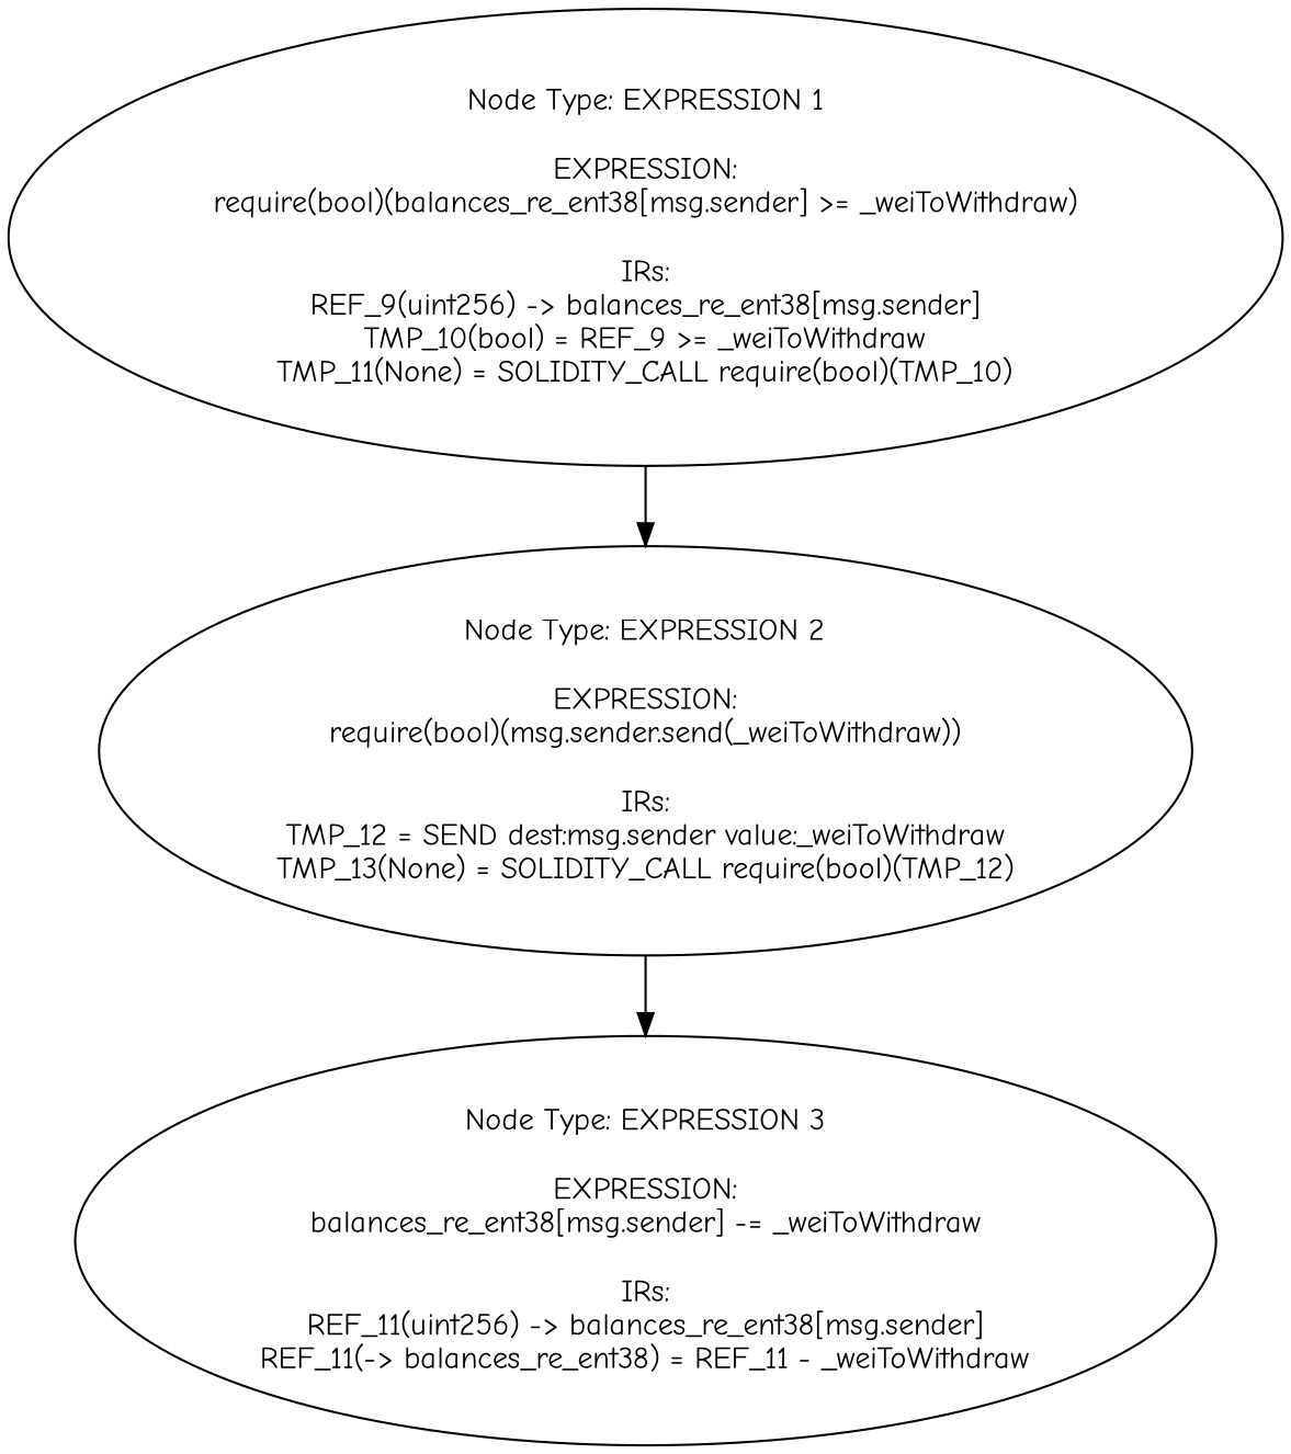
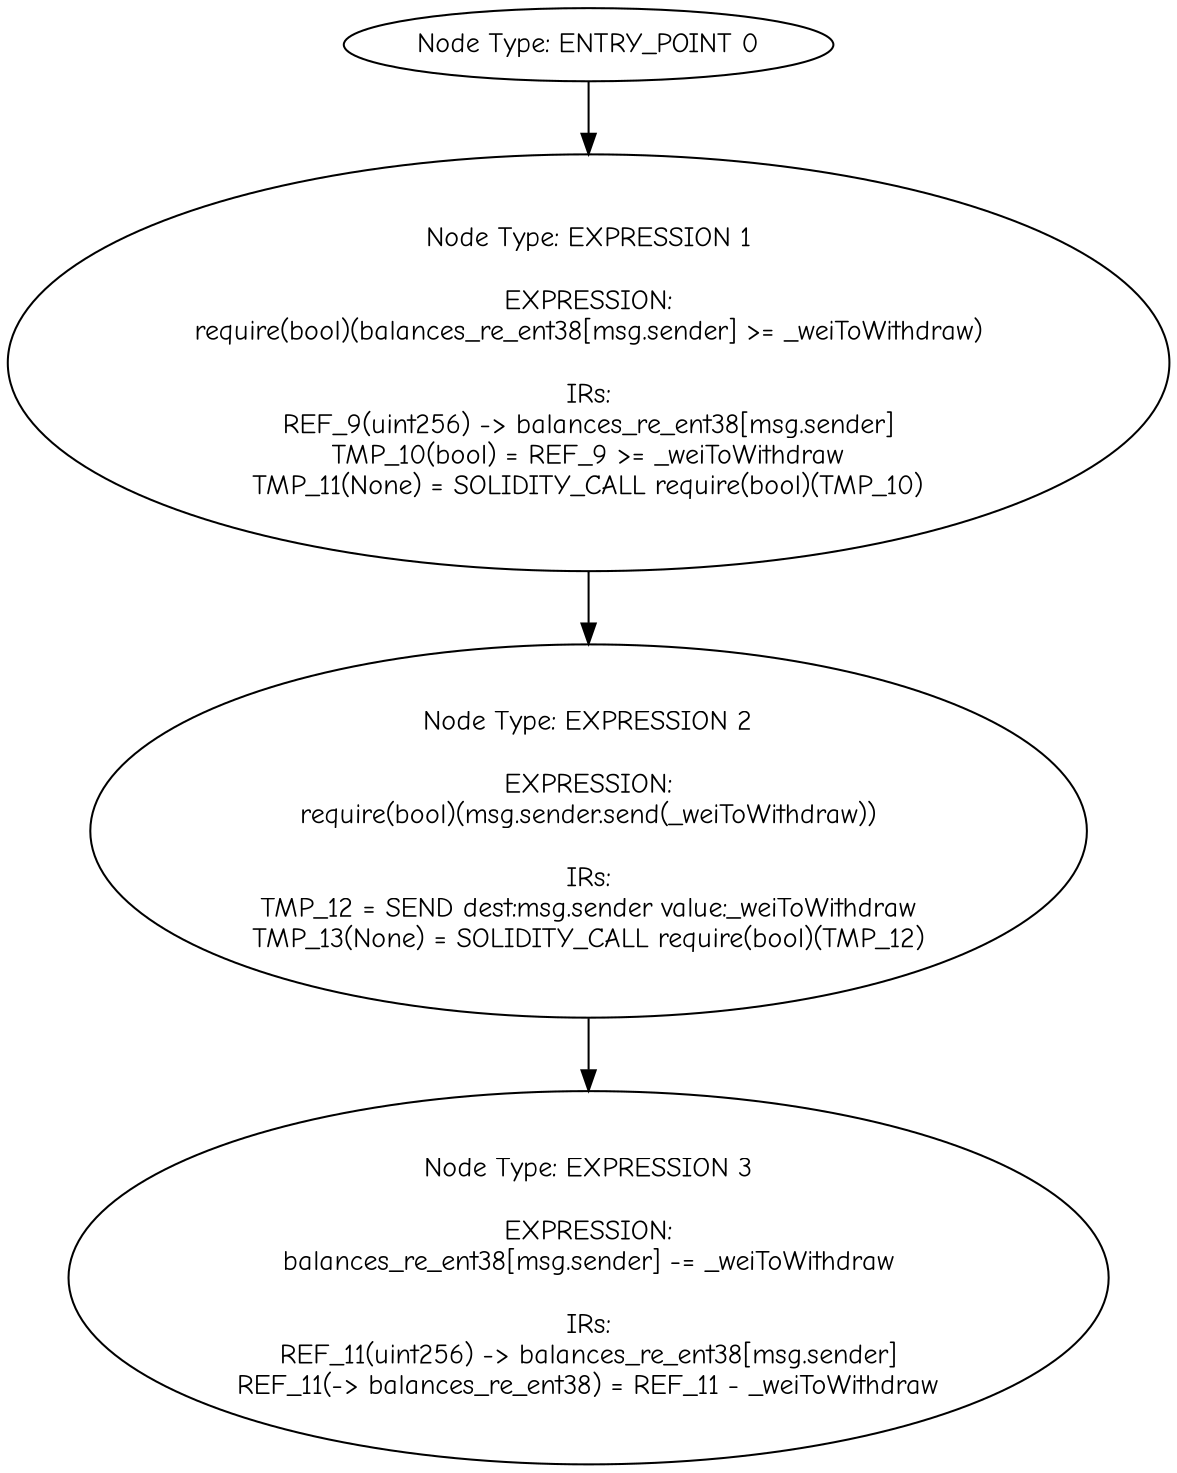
  digraph {
    fontname="Comic Neue"
    node [fontname="Comic Neue"]
    edge [fontname="Comic Neue"]
+   n1 [label="Node Type: ENTRY_POINT 0\n"]
    n2 [label="Node Type: EXPRESSION 1\n\nEXPRESSION:\nrequire(bool)(balances_re_ent38[msg.sender] >= _weiToWithdraw)\n\nIRs:\nREF_9(uint256) -> balances_re_ent38[msg.sender]\nTMP_10(bool) = REF_9 >= _weiToWithdraw\nTMP_11(None) = SOLIDITY_CALL require(bool)(TMP_10)"]
    n3 [label="Node Type: EXPRESSION 2\n\nEXPRESSION:\nrequire(bool)(msg.sender.send(_weiToWithdraw))\n\nIRs:\nTMP_12 = SEND dest:msg.sender value:_weiToWithdraw\nTMP_13(None) = SOLIDITY_CALL require(bool)(TMP_12)"]
    n4 [label="Node Type: EXPRESSION 3\n\nEXPRESSION:\nbalances_re_ent38[msg.sender] -= _weiToWithdraw\n\nIRs:\nREF_11(uint256) -> balances_re_ent38[msg.sender]\nREF_11(-> balances_re_ent38) = REF_11 - _weiToWithdraw"]
+   n1 -> n2
    n2 -> n3
    n3 -> n4
  }
